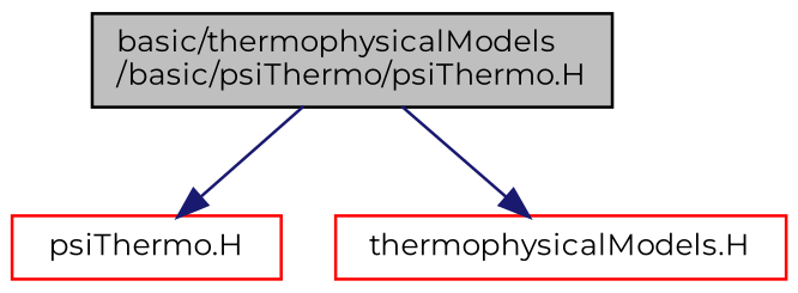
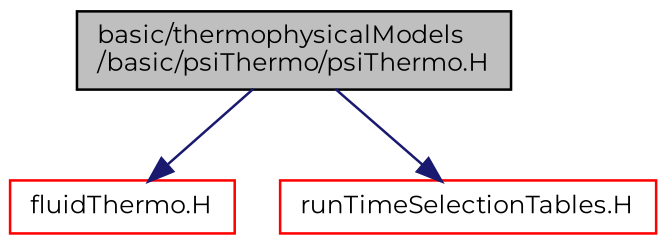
  digraph {
    fontname=Montserrat
    node [color=red fontname=Montserrat fontsize=10 shape=record]
    edge [color=midnightblue fontname=Montserrat fontsize=10 labelfontname=FreeSans labelfontsize=10 style=solid]
    n1 [color=black fillcolor=grey75 fontcolor=black height=0.2 label="basic/thermophysicalModels\l/basic/psiThermo/psiThermo.H" style=filled width=0.4]
-   n2 [height=0.2 label="psiThermo.H" width=0.4]
-   n3 [height=0.2 label="thermophysicalModels.H" width=0.4]
+   n2 [height=0.2 label="fluidThermo.H" width=0.4]
+   n3 [height=0.2 label="runTimeSelectionTables.H" width=0.4]
    n1 -> n2
    n1 -> n3
  }
